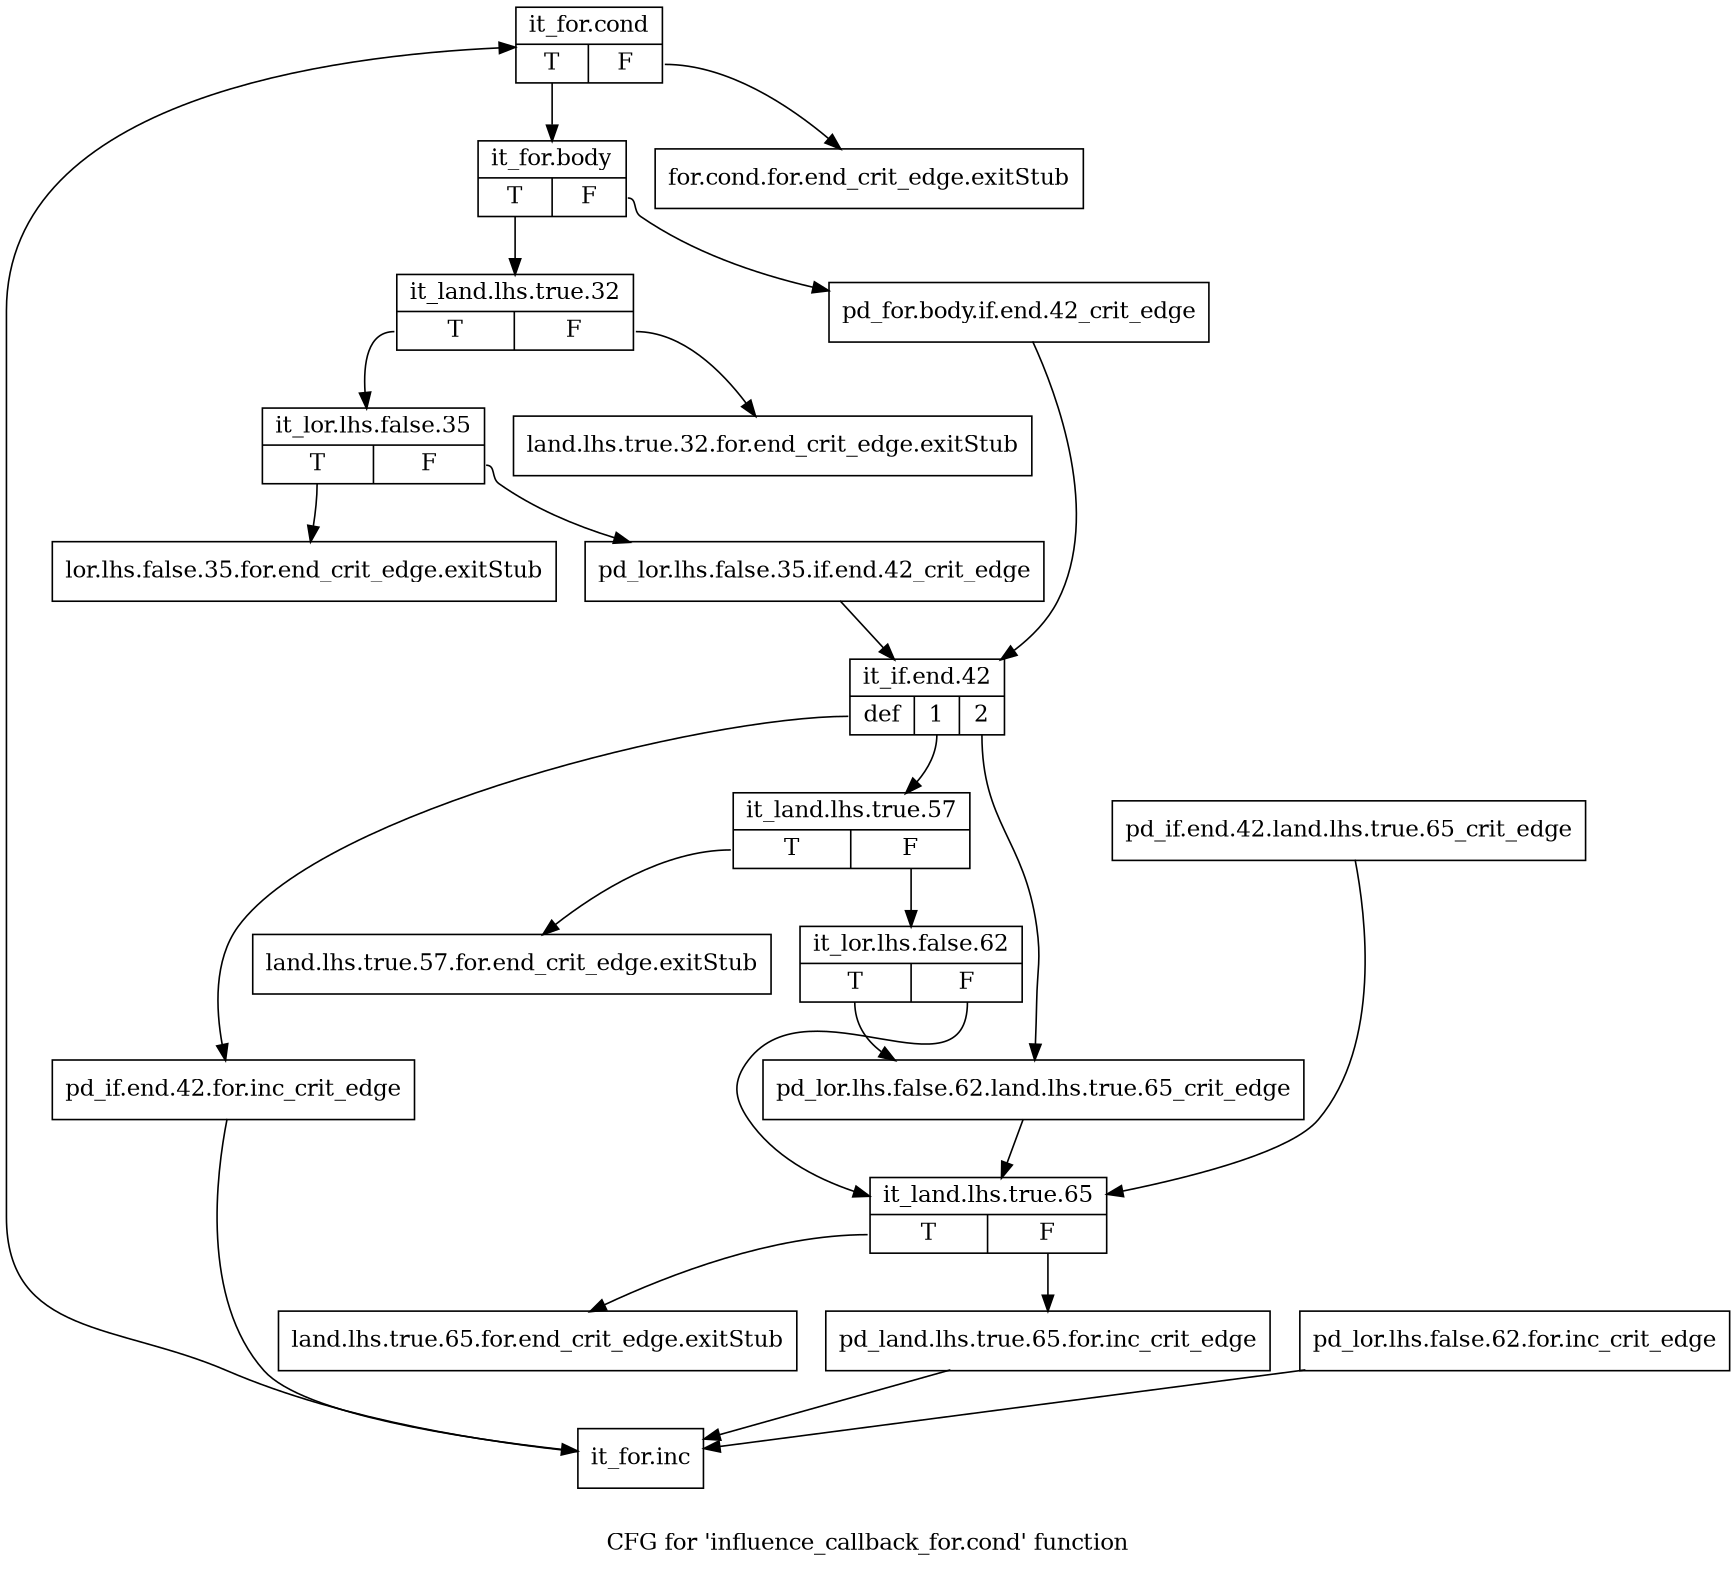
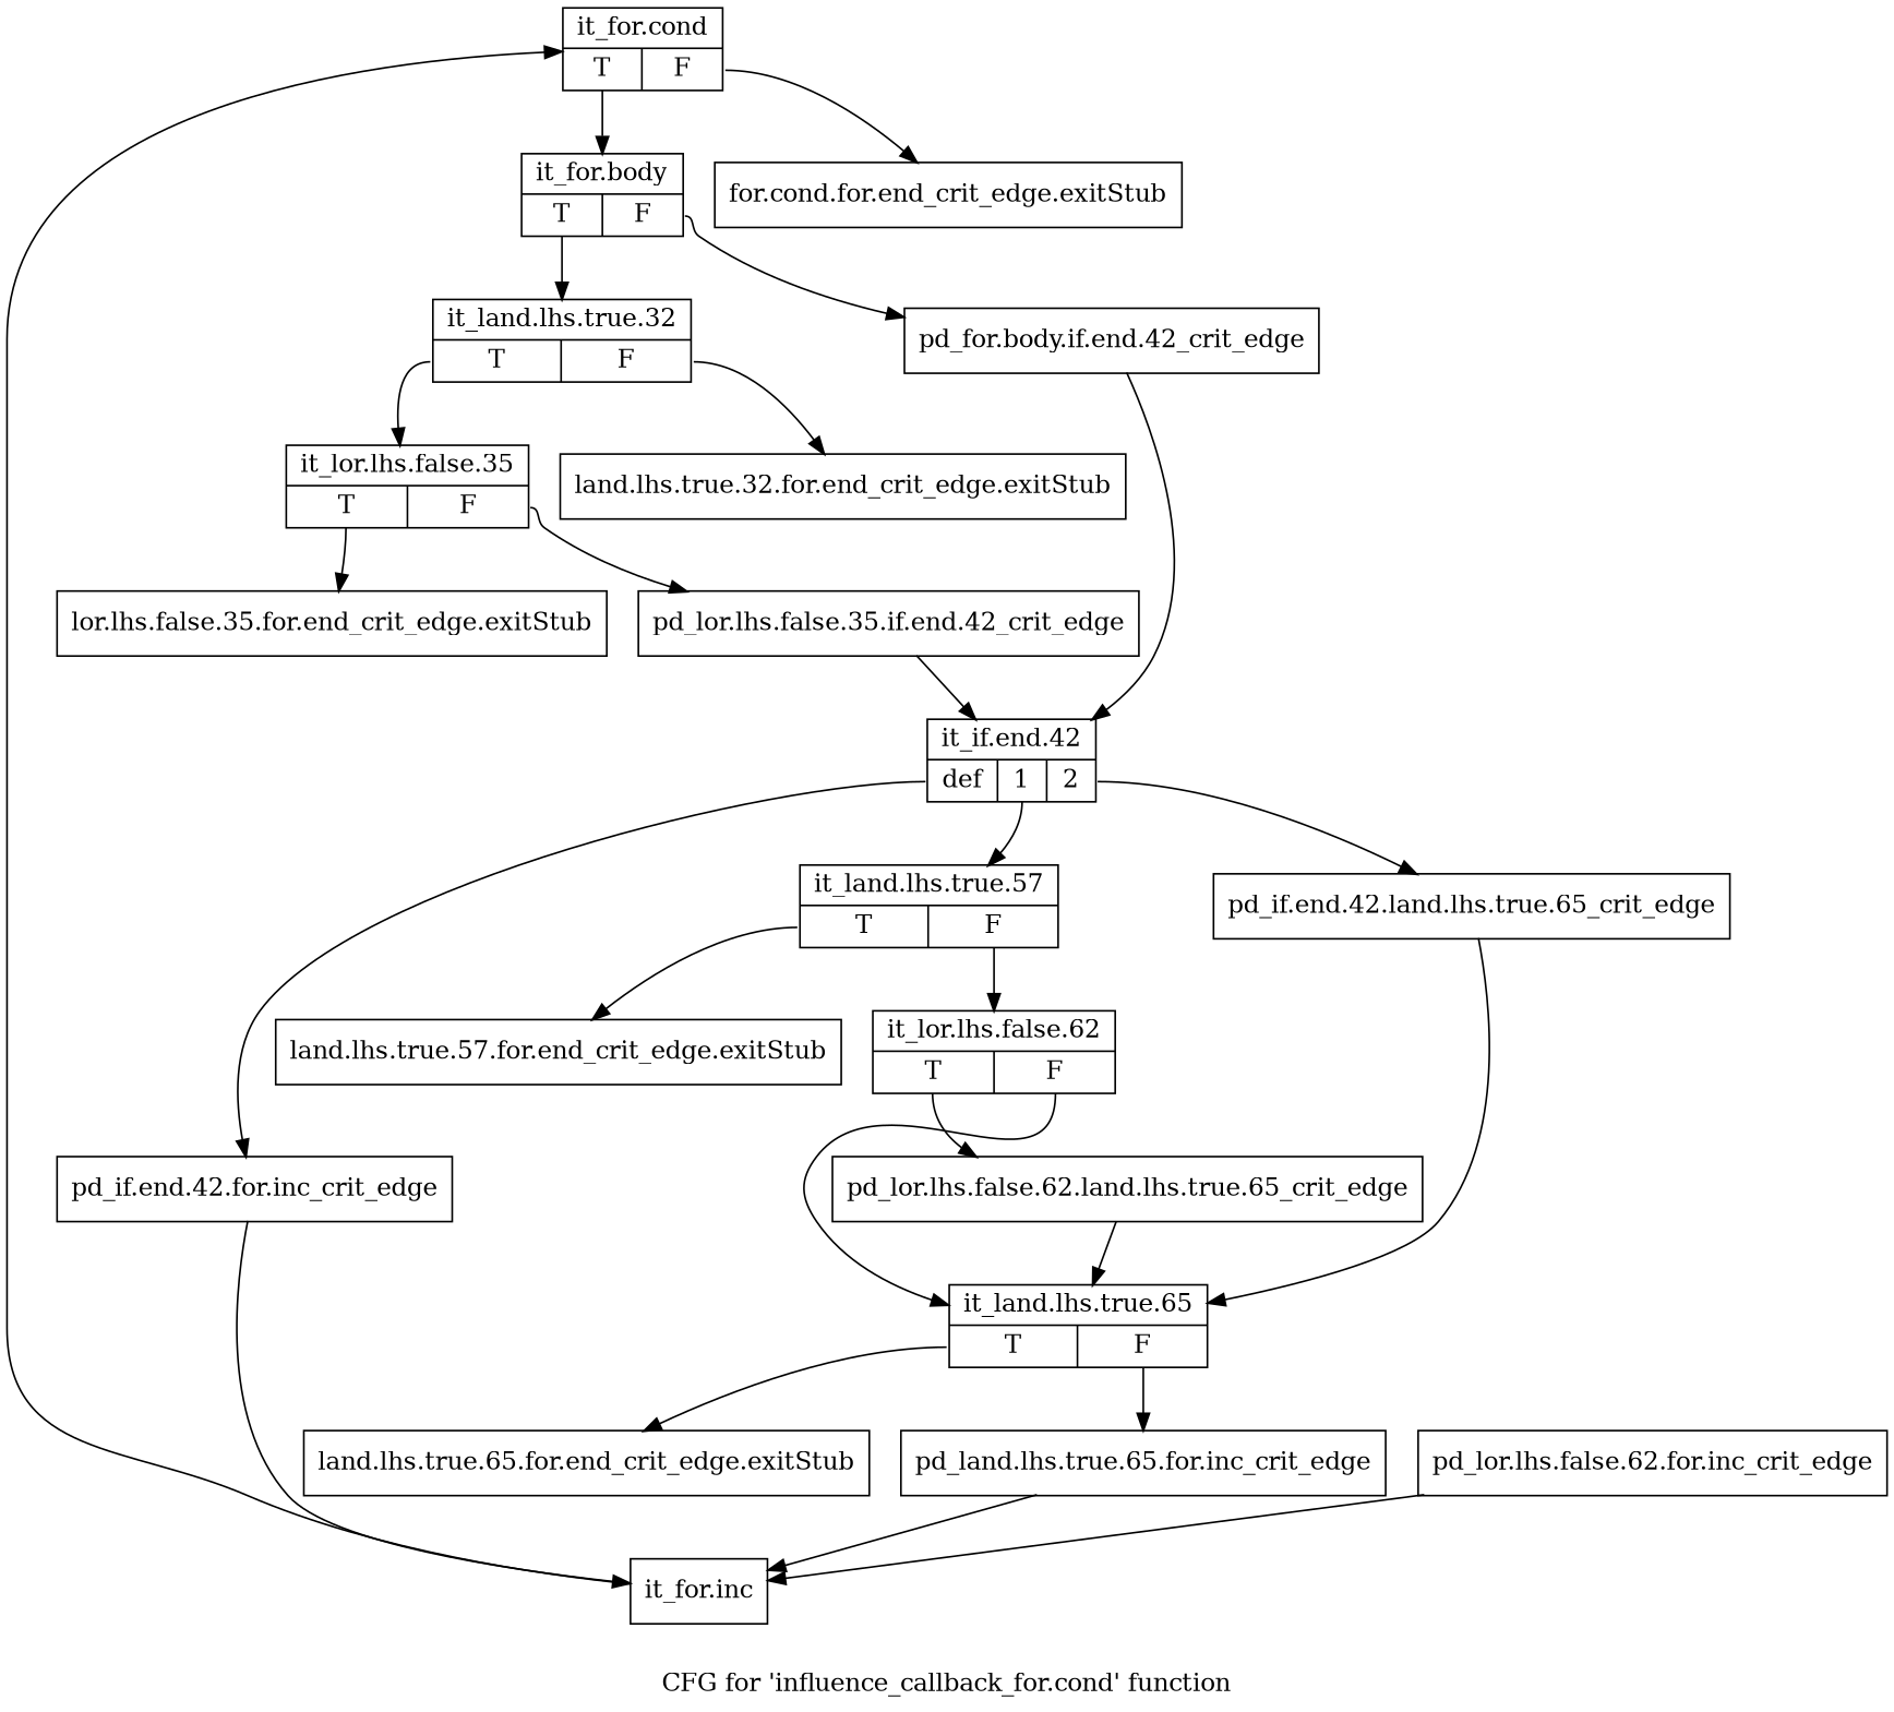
  digraph {
    label="CFG for 'influence_callback_for.cond' function"
    node [shape=record]
    n1 [label="{it_for.cond|{<s0>T|<s1>F}}"]
    n2 [label="{for.cond.for.end_crit_edge.exitStub}"]
    n3 [label="{it_for.body|{<s0>T|<s1>F}}"]
    n4 [label="{it_land.lhs.true.32|{<s0>T|<s1>F}}"]
    n5 [label="{pd_for.body.if.end.42_crit_edge}"]
    n6 [label="{land.lhs.true.32.for.end_crit_edge.exitStub}"]
    n7 [label="{lor.lhs.false.35.for.end_crit_edge.exitStub}"]
    n8 [label="{land.lhs.true.57.for.end_crit_edge.exitStub}"]
    n9 [label="{land.lhs.true.65.for.end_crit_edge.exitStub}"]
    n10 [label="{it_lor.lhs.false.35|{<s0>T|<s1>F}}"]
    n11 [label="{it_if.end.42|{<s0>def|<s1>1|<s2>2}}"]
    n12 [label="{pd_lor.lhs.false.35.if.end.42_crit_edge}"]
    n13 [label="{pd_if.end.42.for.inc_crit_edge}"]
    n14 [label="{it_land.lhs.true.57|{<s0>T|<s1>F}}"]
    n15 [label="{pd_if.end.42.land.lhs.true.65_crit_edge}"]
    n16 [label="{it_for.inc}"]
    n17 [label="{it_lor.lhs.false.62|{<s0>T|<s1>F}}"]
    n18 [label="{it_land.lhs.true.65|{<s0>T|<s1>F}}"]
    n19 [label="{pd_lor.lhs.false.62.land.lhs.true.65_crit_edge}"]
    n20 [label="{pd_land.lhs.true.65.for.inc_crit_edge}"]
    n21 [label="{pd_lor.lhs.false.62.for.inc_crit_edge}"]
    n1 -> n2 [tailport=s1]
    n1 -> n3 [tailport=s0]
    n3 -> n4 [tailport=s0]
    n3 -> n5 [tailport=s1]
    n4 -> n6 [tailport=s1]
    n4 -> n10 [tailport=s0]
    n5 -> n11
    n10 -> n7 [tailport=s0]
    n10 -> n12 [tailport=s1]
    n11 -> n13 [tailport=s0]
    n11 -> n14 [tailport=s1]
-   n11 -> n19 [tailport=s2]
+   n11 -> n15 [tailport=s2]
    n12 -> n11
    n13 -> n16
    n14 -> n8 [tailport=s0]
    n14 -> n17 [tailport=s1]
    n15 -> n18
    n16 -> n1
    n17 -> n18 [tailport=s1]
    n17 -> n19 [tailport=s0]
    n18 -> n9 [tailport=s0]
    n18 -> n20 [tailport=s1]
    n19 -> n18
    n20 -> n16
    n21 -> n16
  }
